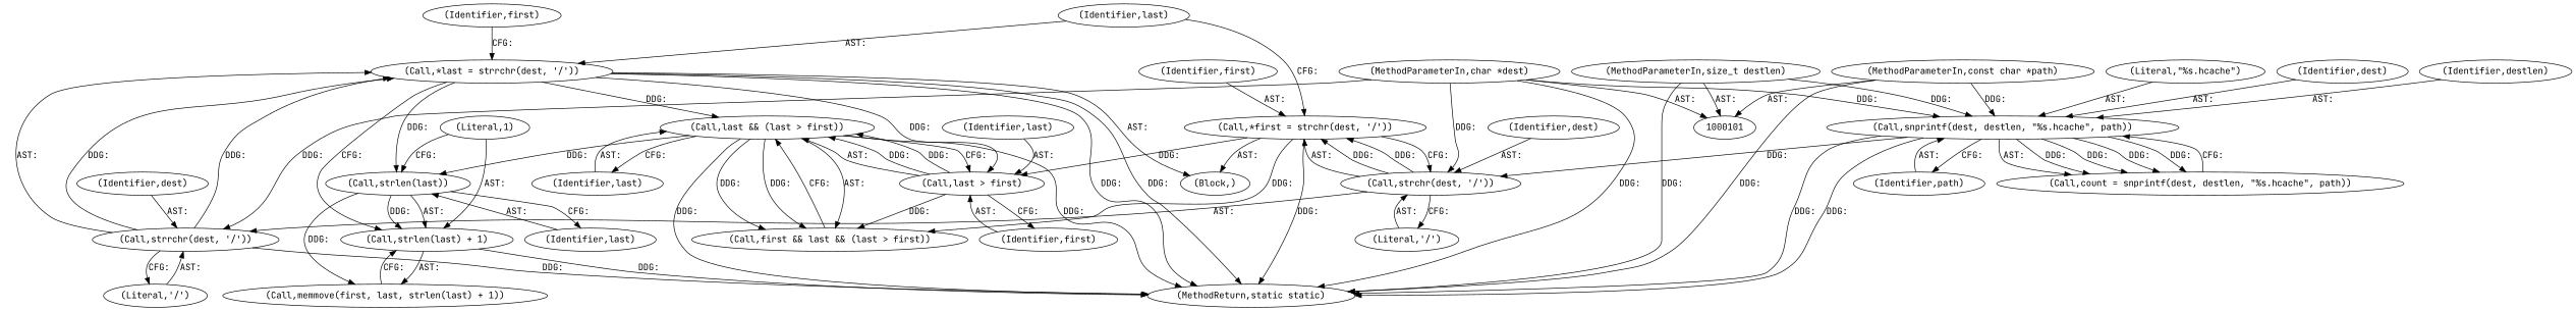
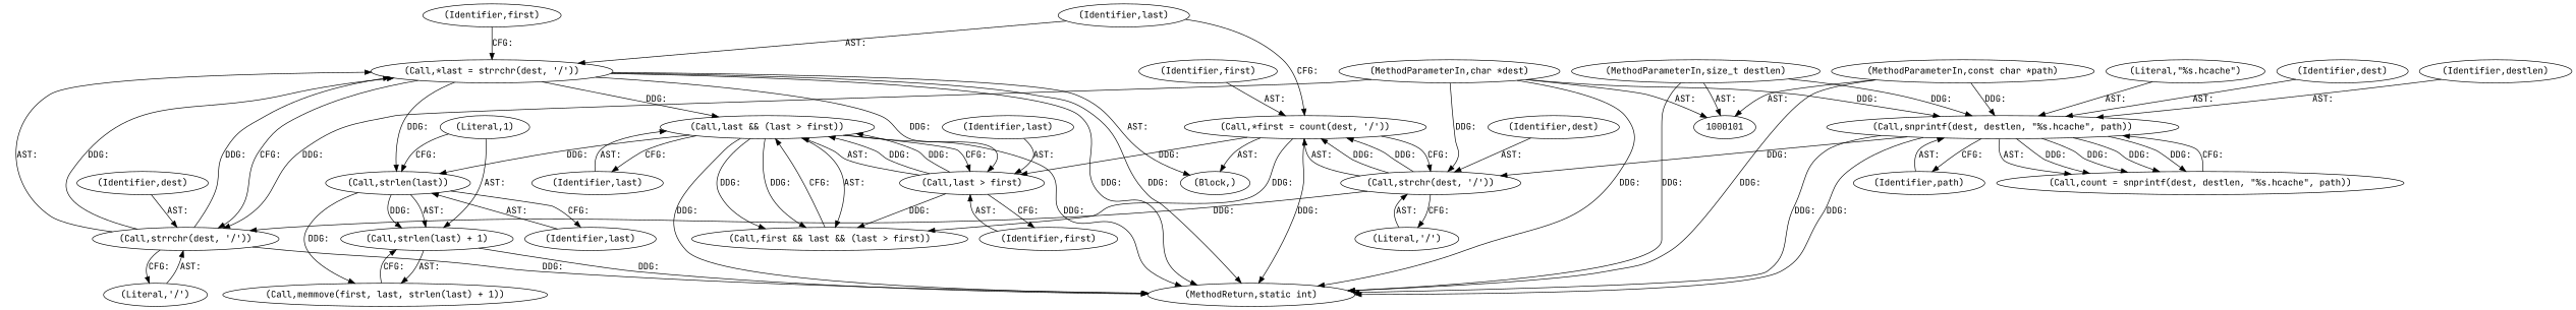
  digraph {
    fontname="JetBrains Mono"
    node [fontname="JetBrains Mono"]
    edge [fontname="JetBrains Mono"]
    n1 [label="(Call,strlen(last) + 1)"]
    n2 [label="(Call,memmove(first, last, strlen(last) + 1))"]
-   n3 [label="(MethodReturn,static static)"]
+   n3 [label="(MethodReturn,static int)"]
    n4 [label="(Literal,1)"]
    n5 [label="(Call,strlen(last))"]
    n6 [label="(Identifier,last)"]
    n7 [label="(Call,last && (last > first))"]
    n8 [label="(Call,last > first)"]
    n9 [label="(Call,first && last && (last > first))"]
    n10 [label="(Identifier,last)"]
    n11 [label="(Identifier,first)"]
    n12 [label="(Call,*last = strrchr(dest, '/'))"]
    n13 [label="(Call,strrchr(dest, '/'))"]
    n14 [label="(Block,)"]
    n15 [label="(Literal,'/')"]
    n16 [label="(Call,strchr(dest, '/'))"]
-   n17 [label="(Call,*first = strchr(dest, '/'))"]
+   n17 [label="(Call,*first = count(dest, '/'))"]
    n18 [label="(Literal,'/')"]
    n19 [label="(Call,snprintf(dest, destlen, \"%s.hcache\", path))"]
    n20 [label="(Call,count = snprintf(dest, destlen, \"%s.hcache\", path))"]
    n21 [label="(Identifier,path)"]
    n22 [label="(MethodParameterIn,char *dest)"]
    1000101
    n24 [label="(MethodParameterIn,size_t destlen)"]
    n25 [label="(MethodParameterIn,const char *path)"]
    n26 [label="(Literal,\"%s.hcache\")"]
    n27 [label="(Identifier,first)"]
    n28 [label="(Identifier,dest)"]
    n29 [label="(Identifier,dest)"]
    n30 [label="(Identifier,first)"]
    n31 [label="(Identifier,dest)"]
    n32 [label="(Identifier,destlen)"]
    n33 [label="(Identifier,last)"]
    n34 [label="(Identifier,last)"]
    n1 -> n2 [label="AST: "]
    n1 -> n3 [label="DDG: "]
    n2 -> n1 [label="CFG: "]
    n4 -> n1 [label="AST: "]
    n4 -> n5 [label="CFG: "]
    n5 -> n1 [label="AST: "]
    n5 -> n1 [label="DDG: "]
    n5 -> n2 [label="DDG: "]
    n5 -> n6 [label="CFG: "]
    n6 -> n5 [label="AST: "]
    n7 -> n3 [label="DDG: "]
    n7 -> n3 [label="DDG: "]
    n7 -> n5 [label="DDG: "]
    n7 -> n8 [label="CFG: "]
    n7 -> n9 [label="AST: "]
    n7 -> n9 [label="DDG: "]
    n7 -> n9 [label="DDG: "]
    n7 -> n10 [label="CFG: "]
    n8 -> n7 [label="AST: "]
    n8 -> n7 [label="DDG: "]
    n8 -> n7 [label="DDG: "]
    n8 -> n9 [label="DDG: "]
    n8 -> n11 [label="CFG: "]
    n9 -> n7 [label="CFG: "]
    n10 -> n7 [label="AST: "]
    n11 -> n8 [label="AST: "]
    n12 -> n3 [label="DDG: "]
    n12 -> n3 [label="DDG: "]
    n12 -> n5 [label="DDG: "]
    n12 -> n7 [label="DDG: "]
    n12 -> n8 [label="DDG: "]
-   n12 -> n1 [label="CFG: "]
+   n12 -> n13 [label="CFG: "]
    n12 -> n14 [label="AST: "]
    n13 -> n3 [label="DDG: "]
    n13 -> n12 [label="AST: "]
    n13 -> n12 [label="DDG: "]
    n13 -> n12 [label="DDG: "]
    n13 -> n15 [label="CFG: "]
    n15 -> n13 [label="AST: "]
-   n16 -> n13 [label="AST: "]
+   n16 -> n13 [label="DDG: "]
    n16 -> n17 [label="AST: "]
    n16 -> n17 [label="DDG: "]
    n16 -> n17 [label="DDG: "]
    n16 -> n18 [label="CFG: "]
    n17 -> n3 [label="DDG: "]
    n17 -> n8 [label="DDG: "]
    n17 -> n9 [label="DDG: "]
    n17 -> n14 [label="AST: "]
    n17 -> n16 [label="CFG: "]
    n18 -> n16 [label="AST: "]
    n19 -> n3 [label="DDG: "]
    n19 -> n3 [label="DDG: "]
    n19 -> n16 [label="DDG: "]
    n19 -> n20 [label="AST: "]
    n19 -> n20 [label="DDG: "]
    n19 -> n20 [label="DDG: "]
    n19 -> n20 [label="DDG: "]
    n19 -> n20 [label="DDG: "]
    n19 -> n21 [label="CFG: "]
    n20 -> n19 [label="CFG: "]
    n21 -> n19 [label="AST: "]
    n22 -> n3 [label="DDG: "]
    n22 -> n13 [label="DDG: "]
    n22 -> n16 [label="DDG: "]
    n22 -> n19 [label="DDG: "]
    n22 -> 1000101 [label="AST: "]
    n24 -> n3 [label="DDG: "]
    n24 -> n19 [label="DDG: "]
    n24 -> 1000101 [label="AST: "]
    n25 -> n3 [label="DDG: "]
    n25 -> n19 [label="DDG: "]
    n25 -> 1000101 [label="AST: "]
    n26 -> n19 [label="AST: "]
    n27 -> n17 [label="AST: "]
    n28 -> n13 [label="AST: "]
    n29 -> n19 [label="AST: "]
    n30 -> n12 [label="CFG: "]
    n31 -> n16 [label="AST: "]
    n32 -> n19 [label="AST: "]
    n33 -> n12 [label="AST: "]
    n33 -> n17 [label="CFG: "]
    n34 -> n8 [label="AST: "]
  }
